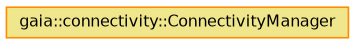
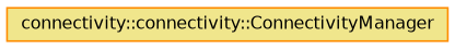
  digraph {
    rankdir=LR
-   n1 [color=darkorange fillcolor=khaki fontname=Helvetica fontsize=10 height=0.2 label="gaia::connectivity::ConnectivityManager" shape=record style=filled width=0.4]
+   n1 [color=darkorange fillcolor=khaki fontname=Helvetica fontsize=10 height=0.2 label="connectivity::connectivity::ConnectivityManager" shape=record style=filled width=0.4]
  }
